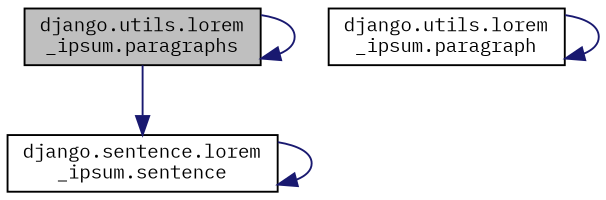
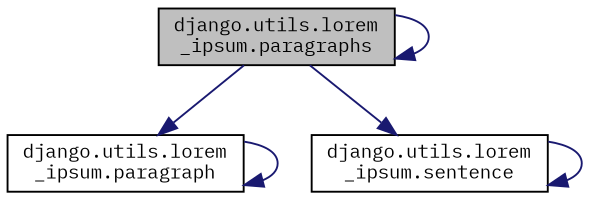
  digraph {
    fontname="IBM Plex Mono"
    rankdir=TB
    node [color=black fillcolor=white fontname="IBM Plex Mono" fontsize=10 shape=record style=filled]
    edge [color=midnightblue fontname="IBM Plex Mono" fontsize=10 labelfontname=Helvetica labelfontsize=10 style=solid]
    n1 [fillcolor=grey75 fontcolor=black height=0.2 label="django.utils.lorem\l_ipsum.paragraphs" width=0.4]
    n2 [height=0.2 label="django.utils.lorem\l_ipsum.paragraph" width=0.4]
-   n3 [height=0.2 label="django.sentence.lorem\l_ipsum.sentence" width=0.4]
+   n3 [height=0.2 label="django.utils.lorem\l_ipsum.sentence" width=0.4]
    n1 -> n1
+   n1 -> n2
    n1 -> n3
    n2 -> n2
    n3 -> n3
  }
